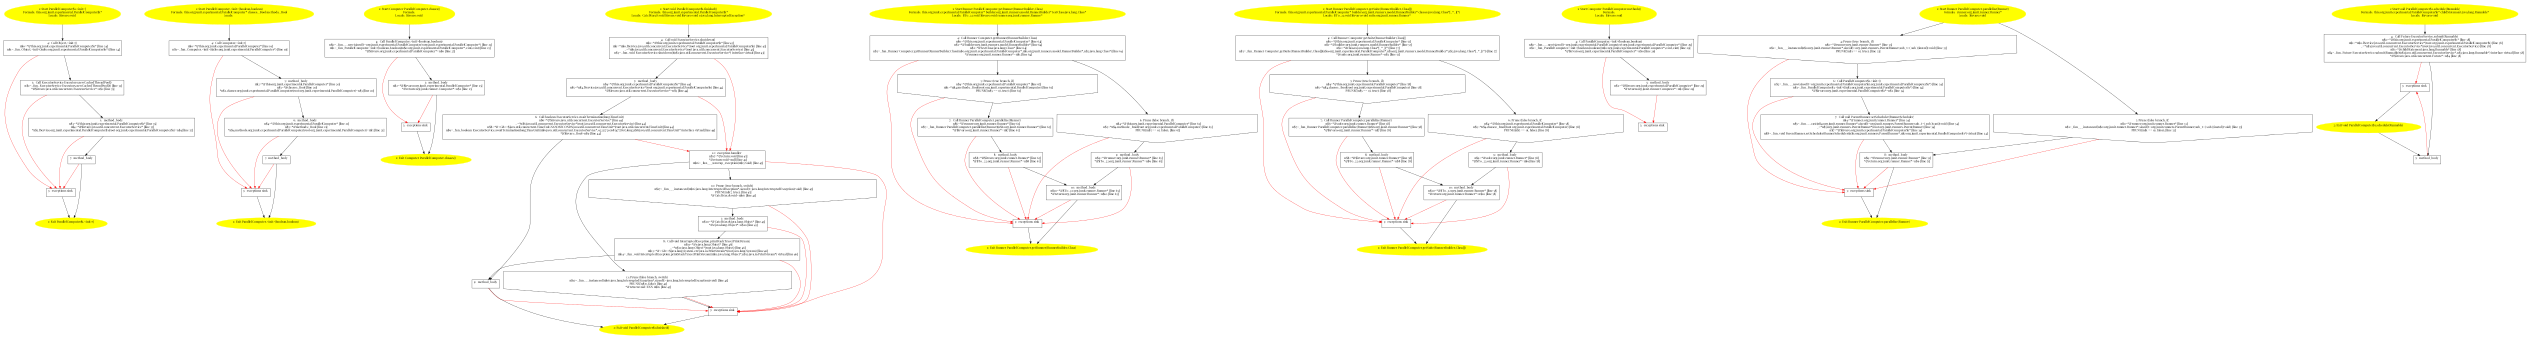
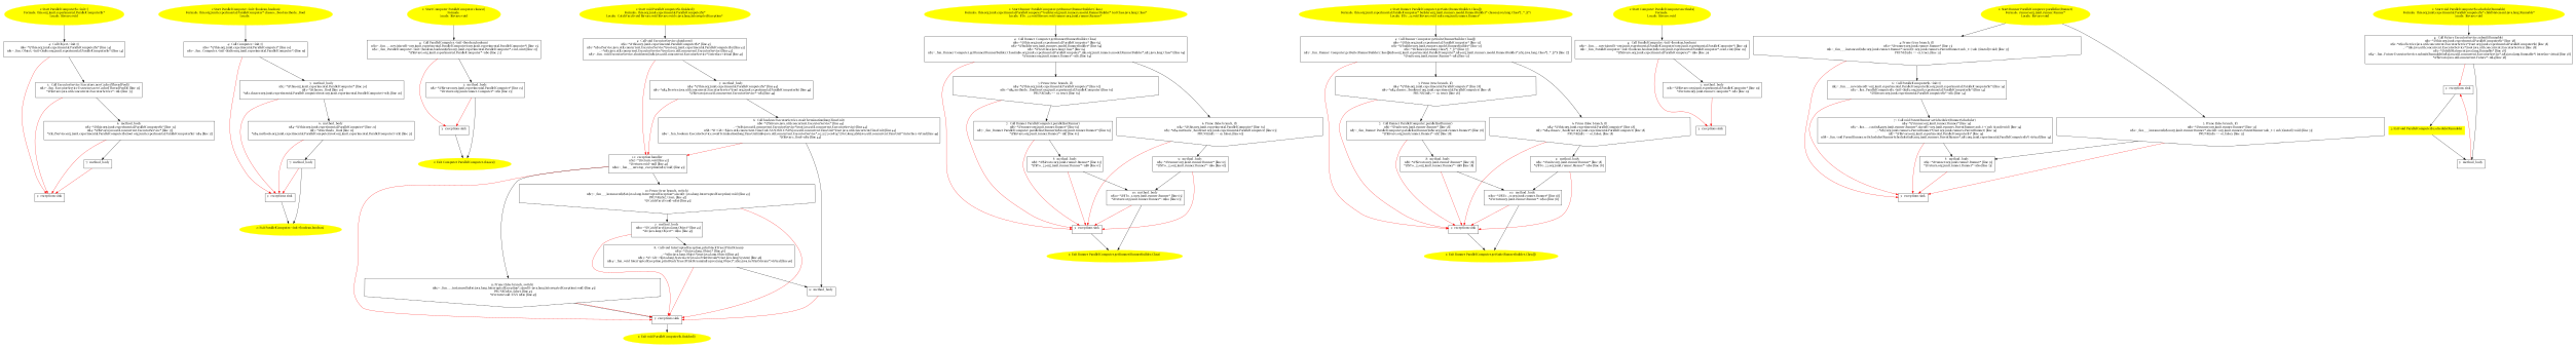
  digraph {
    fontname="Playfair Display"
    node [fontname="Playfair Display" shape=box]
    edge [fontname="Playfair Display"]
    n1 [color=yellow label="1: Start ParallelComputer$1.<init>()\nFormals:  this:org.junit.experimental.ParallelComputer$1*\nLocals:  $irvar0:void \n  " style=filled shape=""]
    n2 [label="4:  Call Object.<init>() \n   n$0=*&this:org.junit.experimental.ParallelComputer$1* [line 34]\n  n$1=_fun_Object.<init>()(n$0:org.junit.experimental.ParallelComputer$1*) [line 34]\n "]
    n3 [label="3:  exceptions sink \n  "]
    n4 [label="5:  Call ExecutorService Executors.newCachedThreadPool() \n   n$2=_fun_ExecutorService Executors.newCachedThreadPool()() [line 35]\n  *&$irvar0:java.util.concurrent.ExecutorService*=n$2 [line 35]\n "]
-   n5 [color=yellow label="2: Exit ParallelComputer$1.<init>() \n  " style=filled shape=""]
    n6 [label="6:  method_body \n   n$3=*&this:org.junit.experimental.ParallelComputer$1* [line 35]\n  n$4=*&$irvar0:java.util.concurrent.ExecutorService* [line 35]\n  *n$3.fService:org.junit.experimental.ParallelComputer$1(root org.junit.experimental.ParallelComputer$1)=n$4 [line 35]\n "]
    n7 [label="7:  method_body \n  "]
    n8 [color=yellow label="1: Start ParallelComputer.<init>(boolean,boolean)\nFormals:  this:org.junit.experimental.ParallelComputer* classes:_Bool methods:_Bool\nLocals:  \n  " style=filled shape=""]
    n9 [label="4:  Call Computer.<init>() \n   n$0=*&this:org.junit.experimental.ParallelComputer* [line 19]\n  n$1=_fun_Computer.<init>()(n$0:org.junit.experimental.ParallelComputer*) [line 19]\n "]
    n10 [label="3:  exceptions sink \n  "]
    n11 [label="5:  method_body \n   n$2=*&this:org.junit.experimental.ParallelComputer* [line 20]\n  n$3=*&classes:_Bool [line 20]\n  *n$2.classes:org.junit.experimental.ParallelComputer(root org.junit.experimental.ParallelComputer)=n$3 [line 20]\n "]
    n12 [color=yellow label="2: Exit ParallelComputer.<init>(boolean,boolean) \n  " style=filled shape=""]
    n13 [label="6:  method_body \n   n$4=*&this:org.junit.experimental.ParallelComputer* [line 21]\n  n$5=*&methods:_Bool [line 21]\n  *n$4.methods:org.junit.experimental.ParallelComputer(root org.junit.experimental.ParallelComputer)=n$5 [line 21]\n "]
    n14 [label="7:  method_body \n  "]
    n15 [color=yellow label="1: Start Computer ParallelComputer.classes()\nFormals: \nLocals:  $irvar0:void \n  " style=filled shape=""]
    n16 [label="4:  Call ParallelComputer.<init>(boolean,boolean) \n   n$0=_fun___new(sizeof(t=org.junit.experimental.ParallelComputer):org.junit.experimental.ParallelComputer*) [line 25]\n  n$1=_fun_ParallelComputer.<init>(boolean,boolean)(n$0:org.junit.experimental.ParallelComputer*,1:int,0:int) [line 25]\n  *&$irvar0:org.junit.experimental.ParallelComputer*=n$0 [line 25]\n "]
    n17 [label="3:  exceptions sink \n  "]
    n18 [label="5:  method_body \n   n$2=*&$irvar0:org.junit.experimental.ParallelComputer* [line 25]\n  *&return:org.junit.runner.Computer*=n$2 [line 25]\n "]
    n19 [color=yellow label="2: Exit Computer ParallelComputer.classes() \n  " style=filled shape=""]
    n20 [color=yellow label="1: Start void ParallelComputer$1.finished()\nFormals:  this:org.junit.experimental.ParallelComputer$1*\nLocals:  CatchVar28:void $irvar1:void $irvar0:void e:java.lang.InterruptedException* \n  " style=filled shape=""]
    n21 [label="4:  Call void ExecutorService.shutdown() \n   n$0=*&this:org.junit.experimental.ParallelComputer$1* [line 43]\n  n$1=*n$0.fService:java.util.concurrent.ExecutorService*(root org.junit.experimental.ParallelComputer$1) [line 43]\n  _=*n$1:java.util.concurrent.ExecutorService*(root java.util.concurrent.ExecutorService) [line 43]\n  n$3=_fun_void ExecutorService.shutdown()(n$1:java.util.concurrent.ExecutorService*) interface virtual [line 43]\n "]
    n22 [label="5:  method_body \n   n$4=*&this:org.junit.experimental.ParallelComputer$1* [line 44]\n  n$5=*n$4.fService:java.util.concurrent.ExecutorService*(root org.junit.experimental.ParallelComputer$1) [line 44]\n  *&$irvar0:java.util.concurrent.ExecutorService*=n$5 [line 44]\n "]
    n23 [label="12:  exception handler \n   n$15=*&return:void [line 45]\n  *&return:void=null [line 45]\n  n$16=_fun___unwrap_exception(n$15:void) [line 45]\n "]
    n24 [label="6:  Call boolean ExecutorService.awaitTermination(long,TimeUnit) \n   n$6=*&$irvar0:java.util.concurrent.ExecutorService* [line 44]\n  _=*n$6:java.util.concurrent.ExecutorService*(root java.util.concurrent.ExecutorService) [line 44]\n  n$8=*&#GB<>$java.util.concurrent.TimeUnit.NANOSECONDS:java.util.concurrent.TimeUnit*(root java.util.concurrent.TimeUnit) [line 44]\n  n$9=_fun_boolean ExecutorService.awaitTermination(long,TimeUnit)(n$6:java.util.concurrent.ExecutorService*,9223372036854775807:long,n$8:java.util.concurrent.TimeUnit*) interface virtual [line 44]\n  *&$irvar1:_Bool=n$9 [line 44]\n "]
    n25 [label="3:  exceptions sink \n  "]
    n26 [label="10: Prune (true branch, switch) \n   n$17=_fun___instanceof(n$16:java.lang.InterruptedException*,sizeof(t=java.lang.InterruptedException):void) [line 45]\n  PRUNE(n$17, true); [line 45]\n  *&CatchVar28:void=n$16 [line 45]\n " shape=invhouse]
    n27 [label="11: Prune (false branch, switch) \n   n$17=_fun___instanceof(n$16:java.lang.InterruptedException*,sizeof(t=java.lang.InterruptedException):void) [line 45]\n  PRUNE(!n$17, false); [line 45]\n  *&return:void=EXN n$16 [line 45]\n " shape=invhouse]
    n28 [color=yellow label="2: Exit void ParallelComputer$1.finished() \n  " style=filled shape=""]
    n29 [label="9:  method_body \n  "]
    n30 [label="7:  method_body \n   n$10=*&CatchVar28:java.lang.Object* [line 45]\n  *&e:java.lang.Object*=n$10 [line 45]\n "]
    n31 [label="8:  Call void InterruptedException.printStackTrace(PrintStream) \n   n$11=*&e:java.lang.Object* [line 46]\n  _=*n$11:java.lang.Object*(root java.lang.Object) [line 46]\n  n$13=*&#GB<>$java.lang.System.err:java.io.PrintStream*(root java.lang.System) [line 46]\n  n$14=_fun_void InterruptedException.printStackTrace(PrintStream)(n$11:java.lang.Object*,n$13:java.io.PrintStream*) virtual [line 46]\n "]
    n32 [color=yellow label="1: Start Runner ParallelComputer.getRunner(RunnerBuilder,Class)\nFormals:  this:org.junit.experimental.ParallelComputer* builder:org.junit.runners.model.RunnerBuilder* testClass:java.lang.Class*\nLocals:  $T0_22:void $irvar0:void runner:org.junit.runner.Runner* \n  " style=filled shape=""]
    n33 [label="4:  Call Runner Computer.getRunner(RunnerBuilder,Class) \n   n$0=*&this:org.junit.experimental.ParallelComputer* [line 64]\n  n$1=*&builder:org.junit.runners.model.RunnerBuilder* [line 64]\n  n$2=*&testClass:java.lang.Class* [line 64]\n  n$3=_fun_Runner Computer.getRunner(RunnerBuilder,Class)(n$0:org.junit.experimental.ParallelComputer*,n$1:org.junit.runners.model.RunnerBuilder*,n$2:java.lang.Class*) [line 64]\n  *&runner:org.junit.runner.Runner*=n$3 [line 64]\n "]
    n34 [label="3:  exceptions sink \n  "]
    n35 [label="5: Prune (true branch, if) \n   n$4=*&this:org.junit.experimental.ParallelComputer* [line 65]\n  n$5=*n$4.methods:_Bool(root org.junit.experimental.ParallelComputer) [line 65]\n  PRUNE(!(n$5 == 0), true); [line 65]\n " shape=invhouse]
    n36 [label="6: Prune (false branch, if) \n   n$4=*&this:org.junit.experimental.ParallelComputer* [line 65]\n  n$5=*n$4.methods:_Bool(root org.junit.experimental.ParallelComputer) [line 65]\n  PRUNE((n$5 == 0), false); [line 65]\n " shape=invhouse]
    n37 [color=yellow label="2: Exit Runner ParallelComputer.getRunner(RunnerBuilder,Class) \n  " style=filled shape=""]
    n38 [label="7:  Call Runner ParallelComputer.parallelize(Runner) \n   n$6=*&runner:org.junit.runner.Runner* [line 65]\n  n$7=_fun_Runner ParallelComputer.parallelize(Runner)(n$6:org.junit.runner.Runner*) [line 65]\n  *&$irvar0:org.junit.runner.Runner*=n$7 [line 65]\n "]
    n39 [label="9:  method_body \n   n$9=*&runner:org.junit.runner.Runner* [line 65]\n  *&$T0_22:org.junit.runner.Runner*=n$9 [line 65]\n "]
    n40 [label="8:  method_body \n   n$8=*&$irvar0:org.junit.runner.Runner* [line 65]\n  *&$T0_22:org.junit.runner.Runner*=n$8 [line 65]\n "]
    n41 [label="10:  method_body \n   n$10=*&$T0_22:org.junit.runner.Runner* [line 65]\n  *&return:org.junit.runner.Runner*=n$10 [line 65]\n "]
    n42 [color=yellow label="1: Start Runner ParallelComputer.getSuite(RunnerBuilder,Class[])\nFormals:  this:org.junit.experimental.ParallelComputer* builder:org.junit.runners.model.RunnerBuilder* classes:java.lang.Class*[_*_](*)\nLocals:  $T0_22:void $irvar0:void suite:org.junit.runner.Runner* \n  " style=filled shape=""]
    n43 [label="4:  Call Runner Computer.getSuite(RunnerBuilder,Class[]) \n   n$0=*&this:org.junit.experimental.ParallelComputer* [line 57]\n  n$1=*&builder:org.junit.runners.model.RunnerBuilder* [line 57]\n  n$2=*&classes:java.lang.Class*[_*_](*) [line 57]\n  n$3=_fun_Runner Computer.getSuite(RunnerBuilder,Class[])(n$0:org.junit.experimental.ParallelComputer*,n$1:org.junit.runners.model.RunnerBuilder*,n$2:java.lang.Class*[_*_](*)) [line 57]\n  *&suite:org.junit.runner.Runner*=n$3 [line 57]\n "]
    n44 [label="3:  exceptions sink \n  "]
    n45 [label="5: Prune (true branch, if) \n   n$4=*&this:org.junit.experimental.ParallelComputer* [line 58]\n  n$5=*n$4.classes:_Bool(root org.junit.experimental.ParallelComputer) [line 58]\n  PRUNE(!(n$5 == 0), true); [line 58]\n " shape=invhouse]
    n46 [label="6: Prune (false branch, if) \n   n$4=*&this:org.junit.experimental.ParallelComputer* [line 58]\n  n$5=*n$4.classes:_Bool(root org.junit.experimental.ParallelComputer) [line 58]\n  PRUNE((n$5 == 0), false); [line 58]\n " shape=invhouse]
    n47 [color=yellow label="2: Exit Runner ParallelComputer.getSuite(RunnerBuilder,Class[]) \n  " style=filled shape=""]
    n48 [label="7:  Call Runner ParallelComputer.parallelize(Runner) \n   n$6=*&suite:org.junit.runner.Runner* [line 58]\n  n$7=_fun_Runner ParallelComputer.parallelize(Runner)(n$6:org.junit.runner.Runner*) [line 58]\n  *&$irvar0:org.junit.runner.Runner*=n$7 [line 58]\n "]
    n49 [label="9:  method_body \n   n$9=*&suite:org.junit.runner.Runner* [line 58]\n  *&$T0_22:org.junit.runner.Runner*=n$9 [line 58]\n "]
    n50 [label="8:  method_body \n   n$8=*&$irvar0:org.junit.runner.Runner* [line 58]\n  *&$T0_22:org.junit.runner.Runner*=n$8 [line 58]\n "]
    n51 [label="10:  method_body \n   n$10=*&$T0_22:org.junit.runner.Runner* [line 58]\n  *&return:org.junit.runner.Runner*=n$10 [line 58]\n "]
    n52 [color=yellow label="1: Start Computer ParallelComputer.methods()\nFormals: \nLocals:  $irvar0:void \n  " style=filled shape=""]
    n53 [label="4:  Call ParallelComputer.<init>(boolean,boolean) \n   n$0=_fun___new(sizeof(t=org.junit.experimental.ParallelComputer):org.junit.experimental.ParallelComputer*) [line 29]\n  n$1=_fun_ParallelComputer.<init>(boolean,boolean)(n$0:org.junit.experimental.ParallelComputer*,0:int,1:int) [line 29]\n  *&$irvar0:org.junit.experimental.ParallelComputer*=n$0 [line 29]\n "]
    n54 [label="3:  exceptions sink \n  "]
    n55 [label="5:  method_body \n   n$2=*&$irvar0:org.junit.experimental.ParallelComputer* [line 29]\n  *&return:org.junit.runner.Computer*=n$2 [line 29]\n "]
    n56 [color=yellow label="1: Start Runner ParallelComputer.parallelize(Runner)\nFormals:  runner:org.junit.runner.Runner*\nLocals:  $irvar0:void \n  " style=filled shape=""]
    n57 [label="4: Prune (true branch, if) \n   n$0=*&runner:org.junit.runner.Runner* [line 33]\n  n$1=_fun___instanceof(n$0:org.junit.runner.Runner*,sizeof(t=org.junit.runners.ParentRunner;sub_t=( sub )(instof)):void) [line 33]\n  PRUNE(!(n$1 == 0), true); [line 33]\n " shape=invhouse]
    n58 [label="5: Prune (false branch, if) \n   n$0=*&runner:org.junit.runner.Runner* [line 33]\n  n$1=_fun___instanceof(n$0:org.junit.runner.Runner*,sizeof(t=org.junit.runners.ParentRunner;sub_t=( sub )(instof)):void) [line 33]\n  PRUNE((n$1 == 0), false); [line 33]\n " shape=invhouse]
    n59 [label="3:  exceptions sink \n  "]
    n60 [label="6:  Call ParallelComputer$1.<init>() \n   n$2=_fun___new(sizeof(t=org.junit.experimental.ParallelComputer$1):org.junit.experimental.ParallelComputer$1*) [line 34]\n  n$3=_fun_ParallelComputer$1.<init>()(n$2:org.junit.experimental.ParallelComputer$1*) [line 34]\n  *&$irvar0:org.junit.experimental.ParallelComputer$1*=n$2 [line 34]\n "]
    n61 [label="8:  method_body \n   n$9=*&runner:org.junit.runner.Runner* [line 51]\n  *&return:org.junit.runner.Runner*=n$9 [line 51]\n "]
-   n62 [color=yellow label="2: Exit Runner ParallelComputer.parallelize(Runner) \n  " style=filled shape=""]
    n63 [label="7:  Call void ParentRunner.setScheduler(RunnerScheduler) \n   n$4=*&runner:org.junit.runner.Runner* [line 34]\n  n$5=_fun___cast(n$4:org.junit.runner.Runner*,sizeof(t=org.junit.runners.ParentRunner;sub_t=( sub )(cast)):void) [line 34]\n  _=*n$5:org.junit.runners.ParentRunner*(root org.junit.runners.ParentRunner) [line 34]\n  n$7=*&$irvar0:org.junit.experimental.ParallelComputer$1* [line 34]\n  n$8=_fun_void ParentRunner.setScheduler(RunnerScheduler)(n$5:org.junit.runners.ParentRunner*,n$7:org.junit.experimental.ParallelComputer$1*) virtual [line 34]\n "]
    n64 [color=yellow label="1: Start void ParallelComputer$1.schedule(Runnable)\nFormals:  this:org.junit.experimental.ParallelComputer$1* childStatement:java.lang.Runnable*\nLocals:  $irvar0:void \n  " style=filled shape=""]
    n65 [label="4:  Call Future ExecutorService.submit(Runnable) \n   n$0=*&this:org.junit.experimental.ParallelComputer$1* [line 38]\n  n$1=*n$0.fService:java.util.concurrent.ExecutorService*(root org.junit.experimental.ParallelComputer$1) [line 38]\n  _=*n$1:java.util.concurrent.ExecutorService*(root java.util.concurrent.ExecutorService) [line 38]\n  n$3=*&childStatement:java.lang.Runnable* [line 38]\n  n$4=_fun_Future ExecutorService.submit(Runnable)(n$1:java.util.concurrent.ExecutorService*,n$3:java.lang.Runnable*) interface virtual [line 38]\n  *&$irvar0:java.util.concurrent.Future*=n$4 [line 38]\n "]
    n66 [label="3:  exceptions sink \n  "]
    n67 [label="5:  method_body \n  "]
-   n68 [color=yellow label="2: Exit void ParallelComputer$1.schedule(Runnable) \n  " style=filled shape=""]
+   n68 [color=yellow label="2: Exit void ParallelComputer$1.schedule(Runnable) \n  " style=filled]
    n1 -> n2
    n2 -> n3 [color=red]
    n2 -> n4
-   n3 -> n5
    n4 -> n3 [color=red]
    n4 -> n6
    n6 -> n3 [color=red]
    n6 -> n7
    n7 -> n3 [color=red]
-   n7 -> n5
    n8 -> n9
    n9 -> n10 [color=red]
    n9 -> n11
    n10 -> n12
    n11 -> n10 [color=red]
    n11 -> n13
    n13 -> n10 [color=red]
    n13 -> n14
    n14 -> n10 [color=red]
    n14 -> n12
    n15 -> n16
    n16 -> n17 [color=red]
    n16 -> n18
    n17 -> n19
    n18 -> n17 [color=red]
    n18 -> n19
    n20 -> n21
    n21 -> n22
    n21 -> n23 [color=red]
    n22 -> n23 [color=red]
    n22 -> n24
    n23 -> n25 [color=red]
    n23 -> n26
    n23 -> n27
    n24 -> n23 [color=red]
    n24 -> n29
    n25 -> n28
    n26 -> n25 [color=red]
    n26 -> n30
    n27 -> n25
    n27 -> n25 [color=red]
    n29 -> n25 [color=red]
-   n29 -> n28
    n30 -> n25 [color=red]
    n30 -> n31
    n31 -> n25 [color=red]
    n31 -> n29
    n32 -> n33
    n33 -> n34 [color=red]
    n33 -> n35
    n33 -> n36
    n34 -> n37
    n35 -> n34 [color=red]
    n35 -> n38
    n36 -> n34 [color=red]
    n36 -> n39
    n38 -> n34 [color=red]
    n38 -> n40
    n39 -> n34 [color=red]
    n39 -> n41
    n40 -> n34 [color=red]
    n40 -> n41
    n41 -> n34 [color=red]
    n41 -> n37
    n42 -> n43
    n43 -> n44 [color=red]
    n43 -> n45
    n43 -> n46
    n44 -> n47
    n45 -> n44 [color=red]
    n45 -> n48
    n46 -> n44 [color=red]
    n46 -> n49
    n48 -> n44 [color=red]
    n48 -> n50
    n49 -> n44 [color=red]
    n49 -> n51
    n50 -> n44 [color=red]
    n50 -> n51
    n51 -> n44 [color=red]
    n51 -> n47
    n52 -> n53
    n53 -> n54 [color=red]
    n53 -> n55
    n55 -> n54 [color=red]
    n56 -> n57
    n56 -> n58
    n57 -> n59 [color=red]
    n57 -> n60
    n58 -> n59 [color=red]
    n58 -> n61
-   n59 -> n62
    n60 -> n59 [color=red]
    n60 -> n63
    n61 -> n59 [color=red]
-   n61 -> n62
    n63 -> n59 [color=red]
    n63 -> n61
    n64 -> n65
    n65 -> n66 [color=red]
    n65 -> n67
    n66 -> n68
    n67 -> n66 [color=red]
    n68 -> n67
  }
